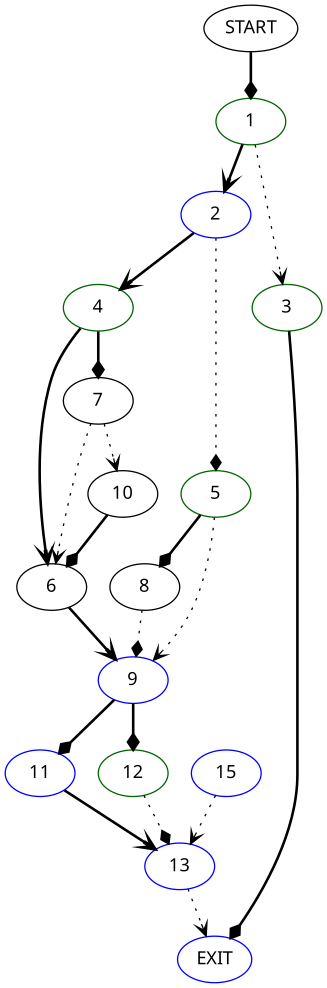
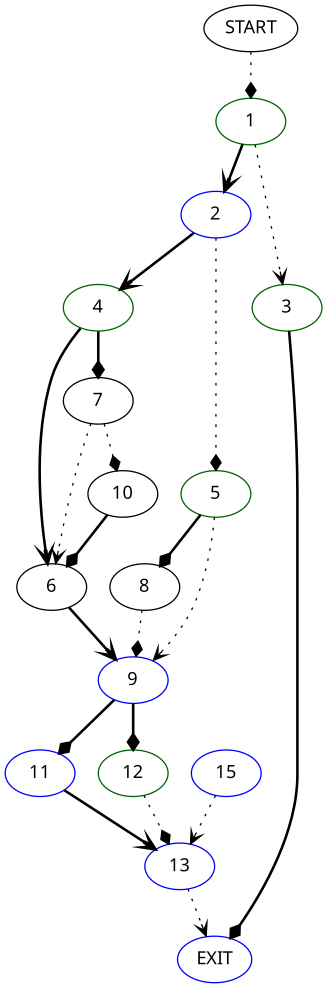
  digraph {
    fontname="Noto Sans"
    node [color=blue fontname="Noto Sans"]
    edge [arrowhead=vee fontname="Noto Sans" style=bold]
    n1 [color=black label=START]
    1 [color=darkgreen]
    2
    3 [color=darkgreen]
    n5 [label=EXIT]
    4 [color=darkgreen]
    5 [color=darkgreen]
    6 [color=black]
    7 [color=black]
    8 [color=black]
    9
    10 [color=black]
    11
    12 [color=darkgreen]
    13
    15
-   n1 -> 1 [arrowhead=diamond]
+   n1 -> 1 [arrowhead=diamond style=dotted]
    1 -> 2
    1 -> 3 [style=dotted]
    2 -> 4
    2 -> 5 [arrowhead=diamond style=dotted]
    3 -> n5 [arrowhead=diamond]
    4 -> 6
    4 -> 7 [arrowhead=diamond]
    5 -> 8 [arrowhead=diamond]
    5 -> 9 [style=dotted]
    6 -> 9
    7 -> 6 [style=dotted]
-   7 -> 10 [style=dotted]
+   7 -> 10 [arrowhead=diamond style=dotted]
    8 -> 9 [arrowhead=diamond style=dotted]
    9 -> 11 [arrowhead=diamond]
    9 -> 12 [arrowhead=diamond]
    10 -> 6 [arrowhead=diamond]
    11 -> 13
    12 -> 13 [arrowhead=diamond style=dotted]
    13 -> n5 [style=dotted]
    15 -> 13 [style=dotted]
  }
